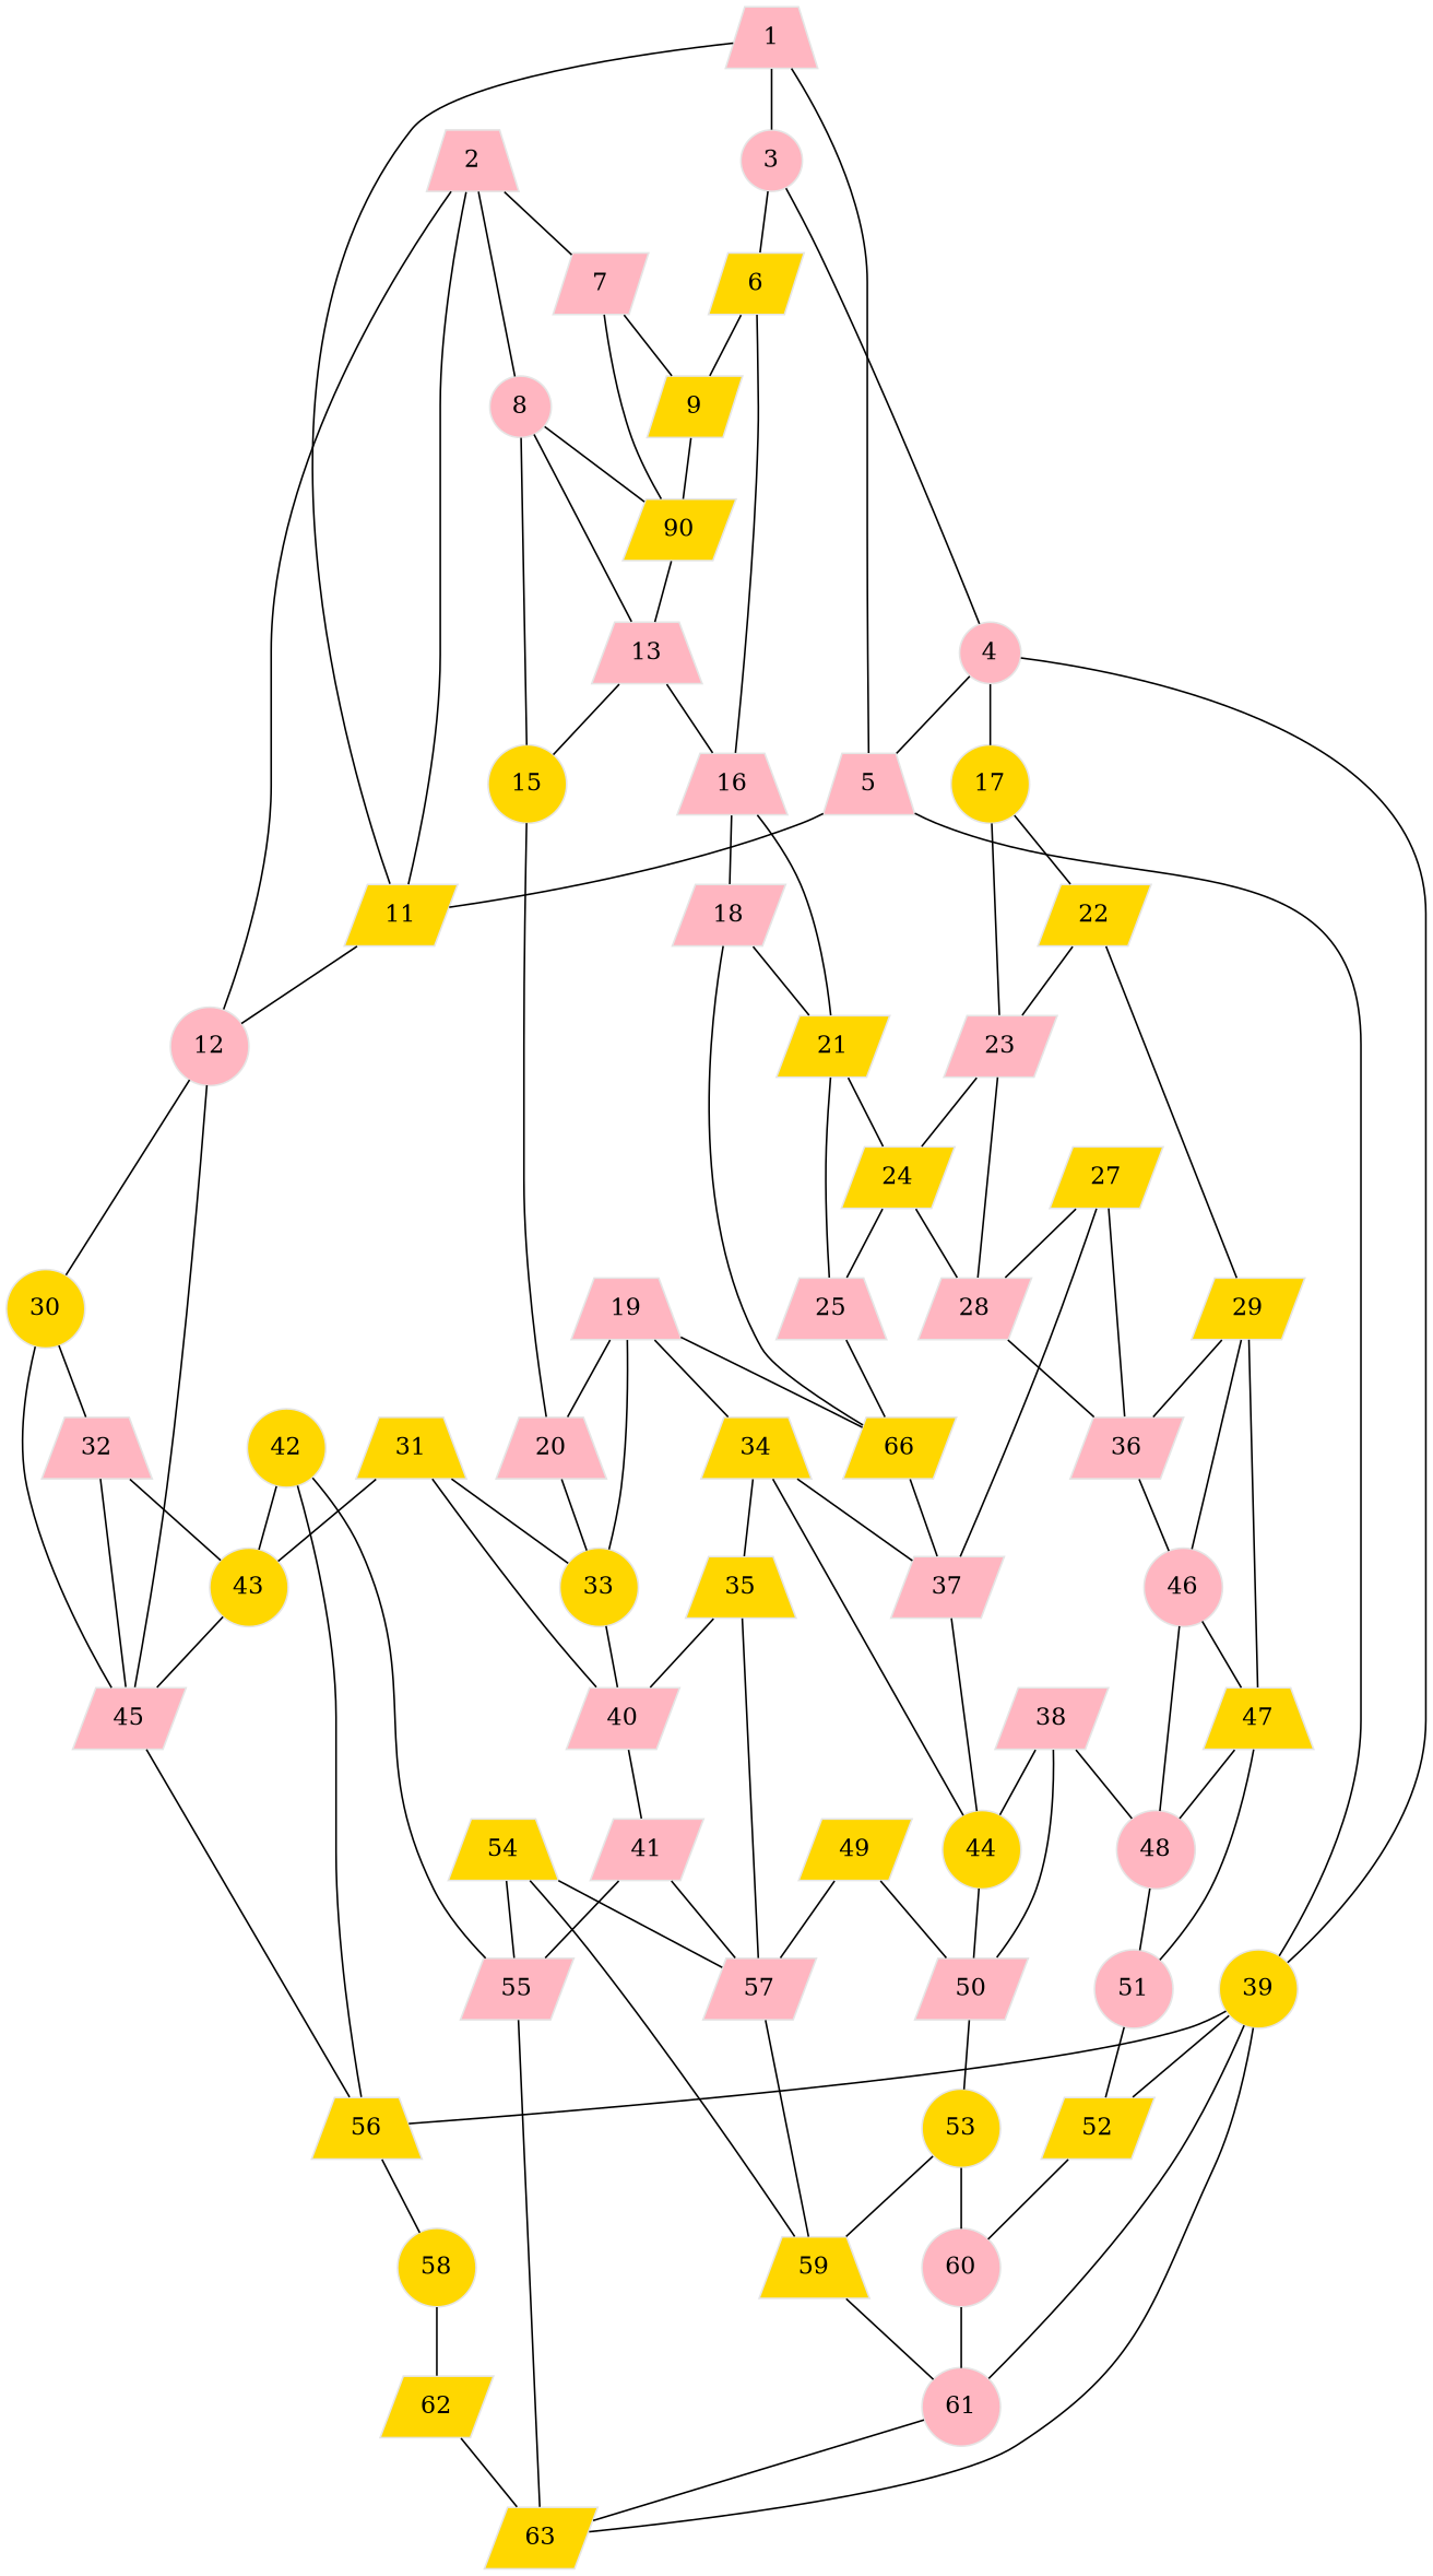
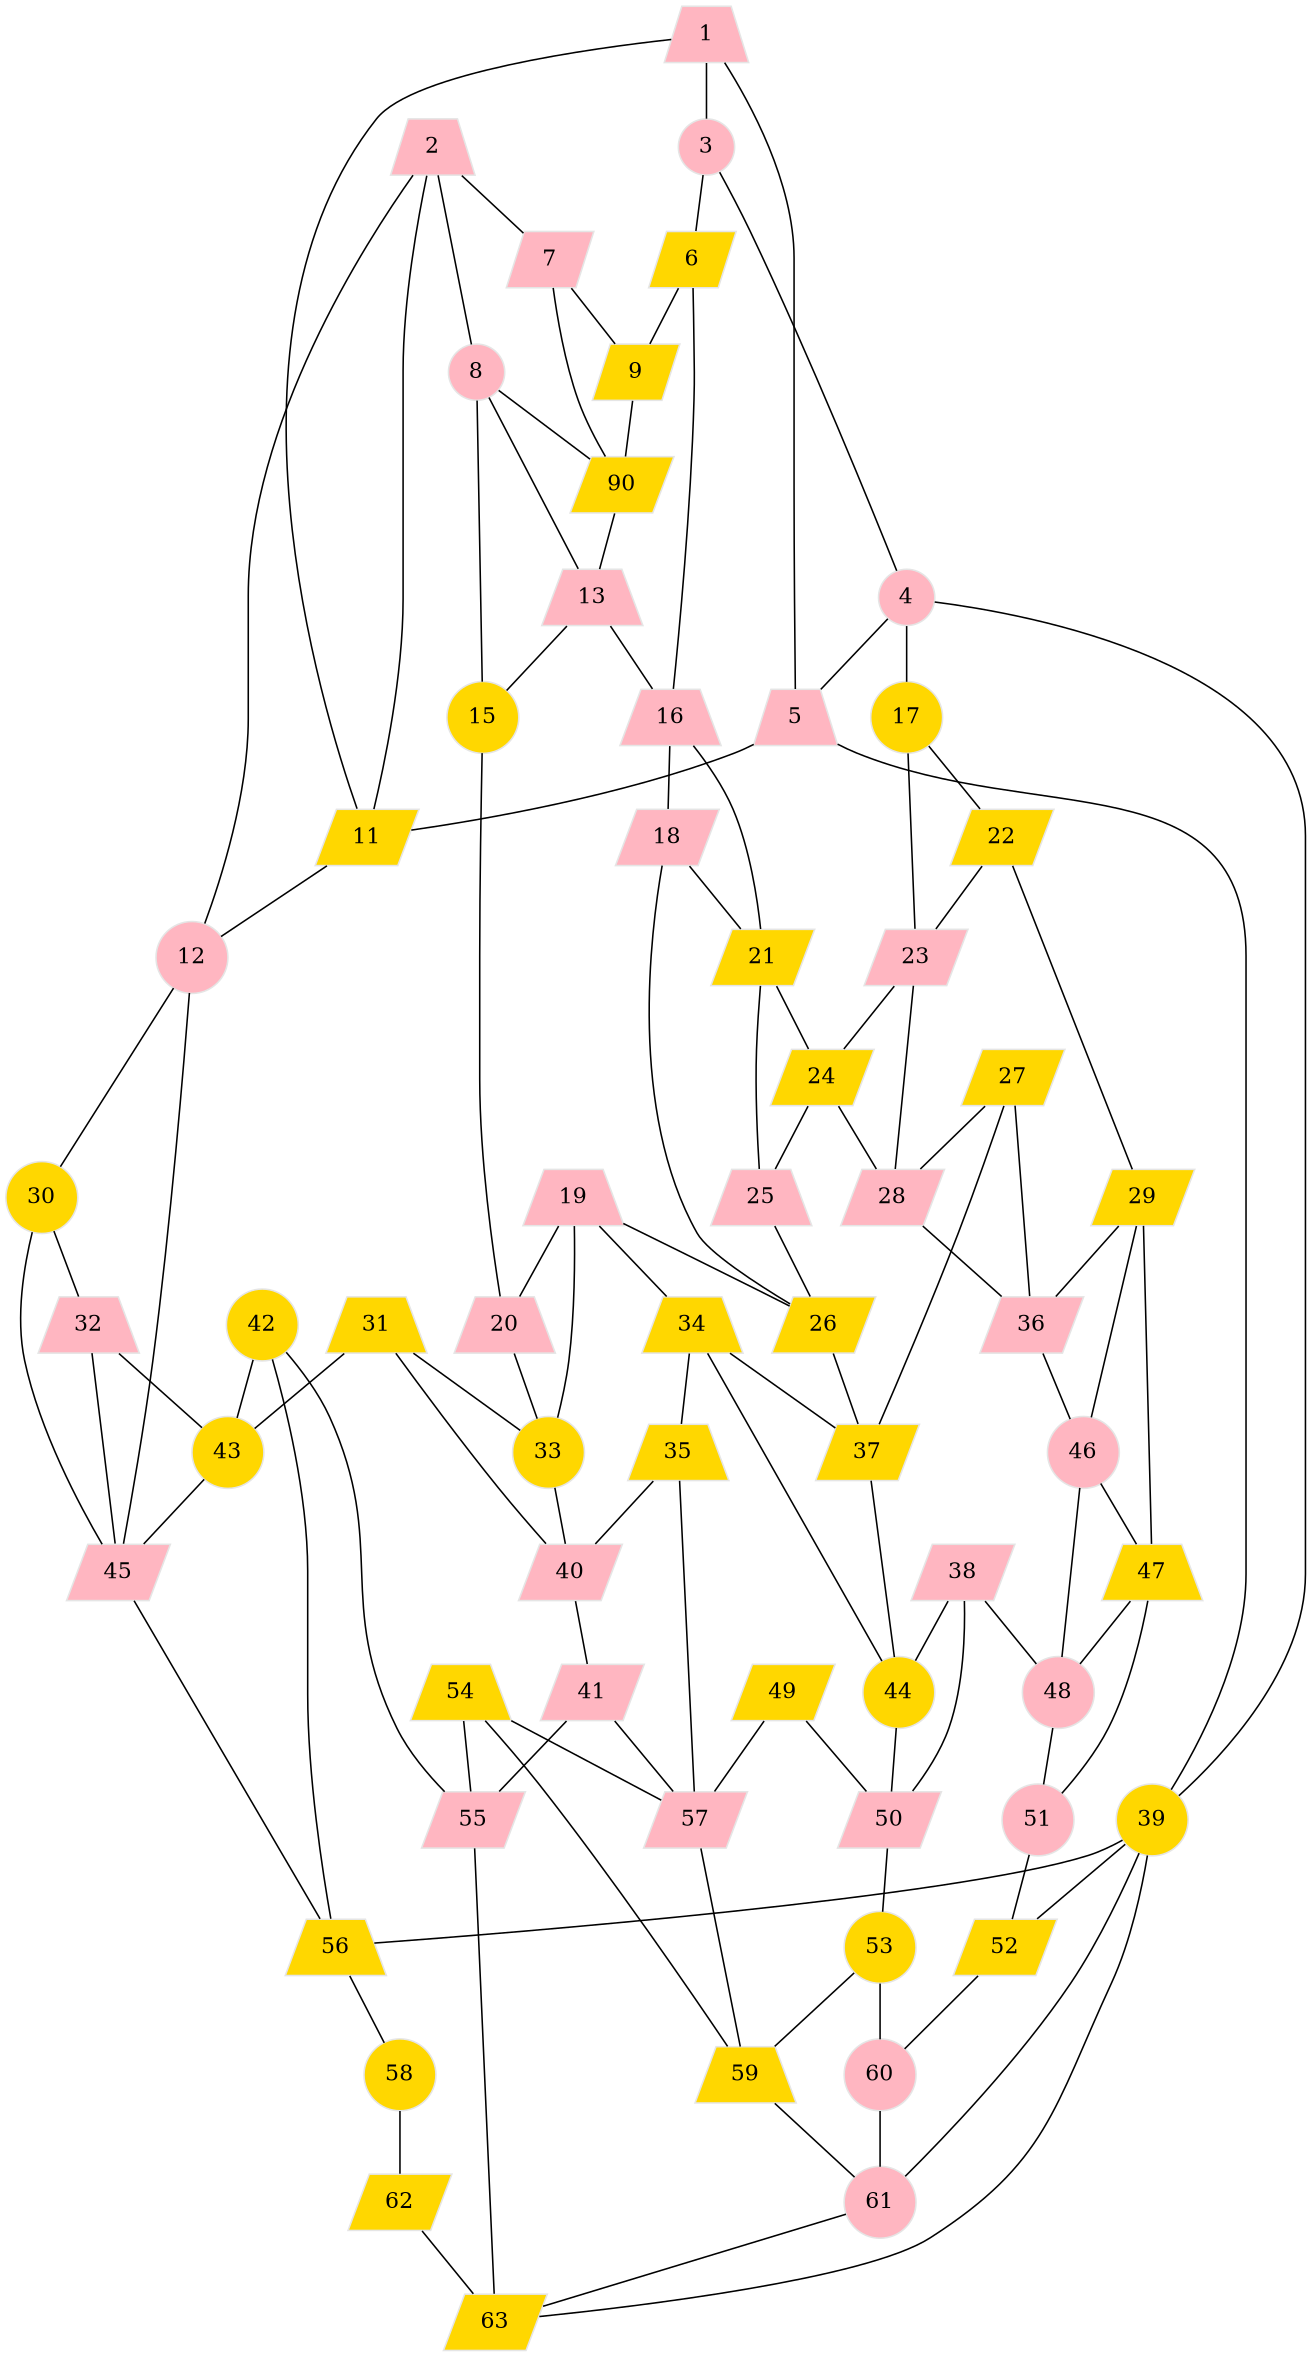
  graph {
    node [color=gray90 fillcolor=gold shape=parallelogram style=filled]
    edge [weight=1.0]
    1 [fillcolor=lightpink shape=trapezium]
    3 [fillcolor=lightpink shape=circle]
    5 [fillcolor=lightpink shape=trapezium]
    11
    4 [fillcolor=lightpink shape=circle]
    6
    39 [shape=circle]
    12 [fillcolor=lightpink shape=circle]
    2 [fillcolor=lightpink shape=trapezium]
    7 [fillcolor=lightpink]
    8 [fillcolor=lightpink shape=circle]
    9
    n13 [label=90]
    13 [fillcolor=lightpink shape=trapezium]
    15 [shape=circle]
    30 [shape=circle]
    45 [fillcolor=lightpink]
    17 [shape=circle]
    16 [fillcolor=lightpink shape=trapezium]
    22
    23 [fillcolor=lightpink]
    52
    56 [shape=trapezium]
    61 [fillcolor=lightpink shape=circle]
    63
    18 [fillcolor=lightpink]
    21
    20 [fillcolor=lightpink shape=trapezium]
    32 [fillcolor=lightpink shape=trapezium]
    33 [shape=circle]
    43 [shape=circle]
-   26 [label=66]
+   26
    24
    25 [fillcolor=lightpink shape=trapezium]
    29
    28 [fillcolor=lightpink]
-   37 [fillcolor=lightpink]
+   37
    19 [fillcolor=lightpink shape=trapezium]
    34 [shape=trapezium]
    40 [fillcolor=lightpink]
    35 [shape=trapezium]
    44 [shape=circle]
    36 [fillcolor=lightpink]
    46 [fillcolor=lightpink shape=circle]
    47 [shape=trapezium]
    27
    48 [fillcolor=lightpink shape=circle]
    51 [fillcolor=lightpink shape=circle]
    31 [shape=trapezium]
    41 [fillcolor=lightpink]
    57 [fillcolor=lightpink]
    50 [fillcolor=lightpink]
    59 [shape=trapezium]
    38 [fillcolor=lightpink]
    53 [shape=circle]
    60 [fillcolor=lightpink shape=circle]
    58 [shape=circle]
    55 [fillcolor=lightpink]
    42 [shape=circle]
    49
    54 [shape=trapezium]
    62
    1 -- 3
    1 -- 5
    1 -- 11
    3 -- 4
    3 -- 6
    5 -- 11
    5 -- 39
    11 -- 12
    4 -- 5
    4 -- 39
    4 -- 17 [weight=2.0]
    6 -- 9 [weight=2.0]
    6 -- 16
    39 -- 52
    39 -- 56
    39 -- 61
    39 -- 63
    12 -- 30
    12 -- 45
    2 -- 11
    2 -- 12
    2 -- 7
    2 -- 8
    7 -- 9
    7 -- n13
    8 -- n13
    8 -- 13
    8 -- 15
    9 -- n13
    n13 -- 13
    13 -- 15
    13 -- 16
    15 -- 20
    30 -- 45 [weight=2.0]
    30 -- 32
    45 -- 56
    17 -- 22
    17 -- 23
    16 -- 18
    16 -- 21
    22 -- 23
    22 -- 29
    23 -- 24
    23 -- 28
    52 -- 60
    56 -- 58
    61 -- 63
    18 -- 21
    18 -- 26
    21 -- 24
    21 -- 25
    20 -- 33
    32 -- 45
    32 -- 43
    33 -- 40
    43 -- 45
    26 -- 37
    24 -- 25
    24 -- 28
    25 -- 26
    29 -- 36
    29 -- 46
    29 -- 47
    28 -- 36
    37 -- 44
    19 -- 20
    19 -- 33
    19 -- 26
    19 -- 34
    34 -- 37
    34 -- 35
    34 -- 44
    40 -- 41
    35 -- 40
    35 -- 57
    44 -- 50
    36 -- 46
    46 -- 47
    46 -- 48
    47 -- 48
    47 -- 51
    27 -- 28
    27 -- 37
    27 -- 36
    48 -- 51
    51 -- 52 [weight=2.0]
    31 -- 33
    31 -- 43
    31 -- 40
    41 -- 57
    41 -- 55
    57 -- 59
    50 -- 53
    59 -- 61
    38 -- 44
    38 -- 48
    38 -- 50
    53 -- 59
    53 -- 60
    60 -- 61 [weight=2.0]
    58 -- 62 [weight=2.0]
    55 -- 63
    42 -- 56
    42 -- 43
    42 -- 55
    49 -- 57 [weight=2.0]
    49 -- 50
    54 -- 57
    54 -- 59
    54 -- 55
    62 -- 63 [weight=2.0]
  }
